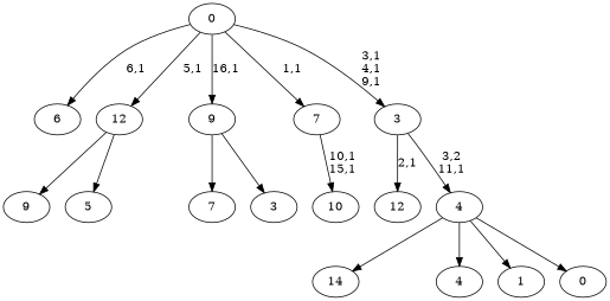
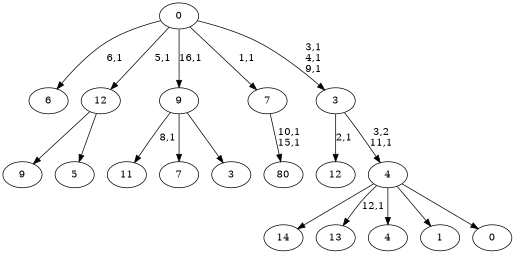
  digraph {
    n1 [label=14]
+   n2 [label=13]
    n3 [label=12]
-   n5 [label=10]
+   n4 [label=11]
+   n5 [label=80]
    n6 [label=9]
    n7 [label=7]
    n8 [label=6]
    n9 [label=5]
    12
    n11 [label=4]
    n12 [label=3]
    9
    7
    n15 [label=1]
    n16 [label=0]
    4
    3
    0
    12 -> n6
    12 -> n9
+   9 -> n4 [label="8,1"]
    9 -> n7
    9 -> n12
    7 -> n5 [label="10,1\n15,1"]
    4 -> n1
+   4 -> n2 [label="12,1"]
    4 -> n11
    4 -> n15
    4 -> n16
    3 -> n3 [label="2,1"]
    3 -> 4 [label="3,2\n11,1"]
    0 -> n8 [label="6,1"]
    0 -> 12 [label="5,1"]
    0 -> 9 [label="16,1"]
    0 -> 7 [label="1,1"]
    0 -> 3 [label="3,1\n4,1\n9,1"]
  }
